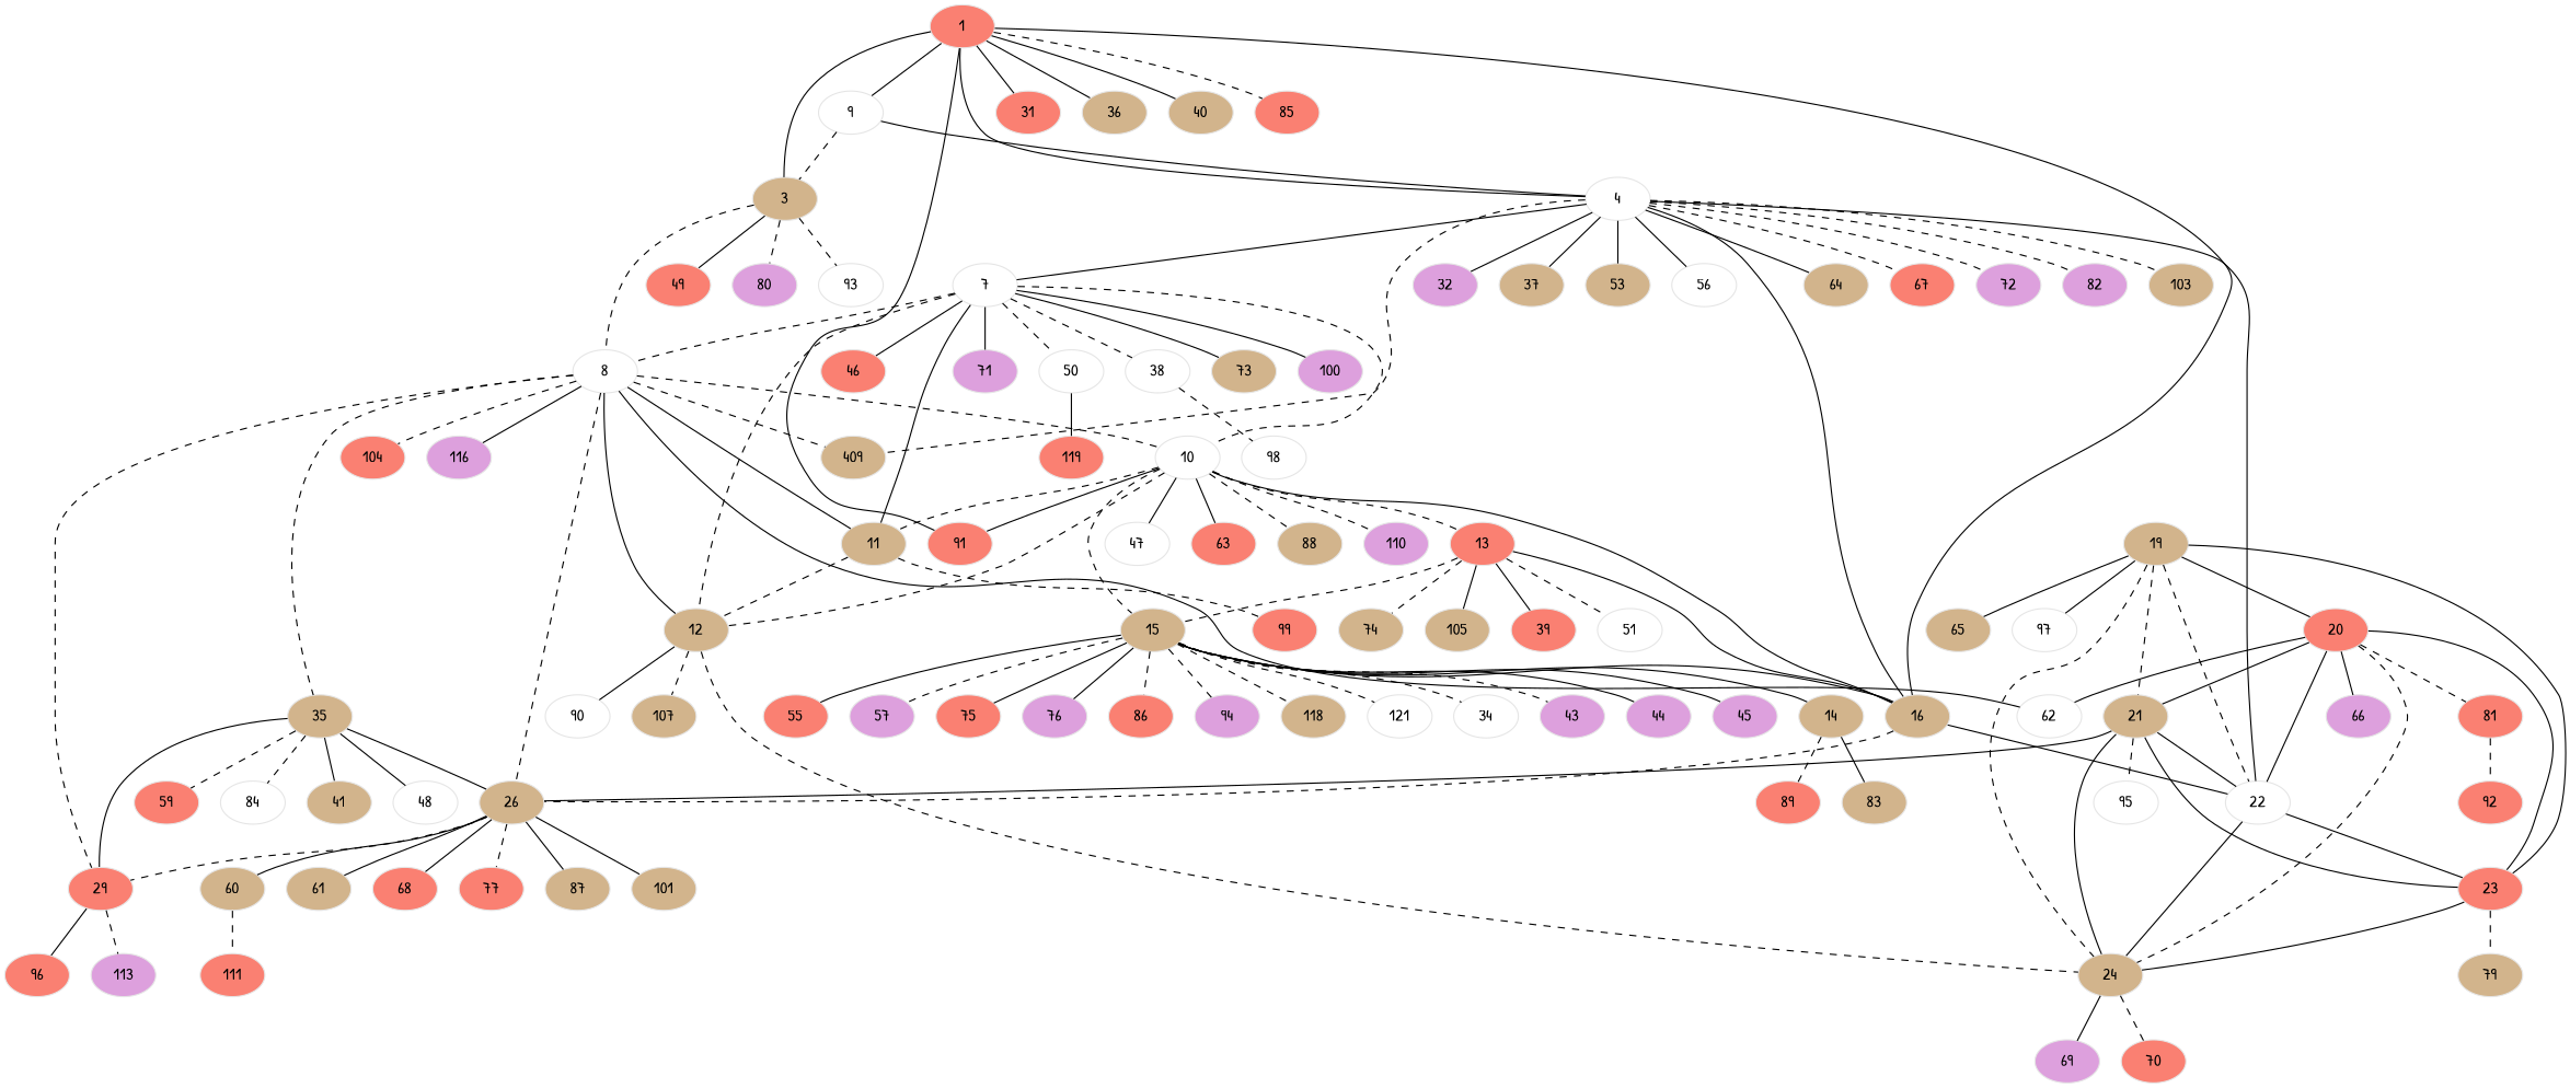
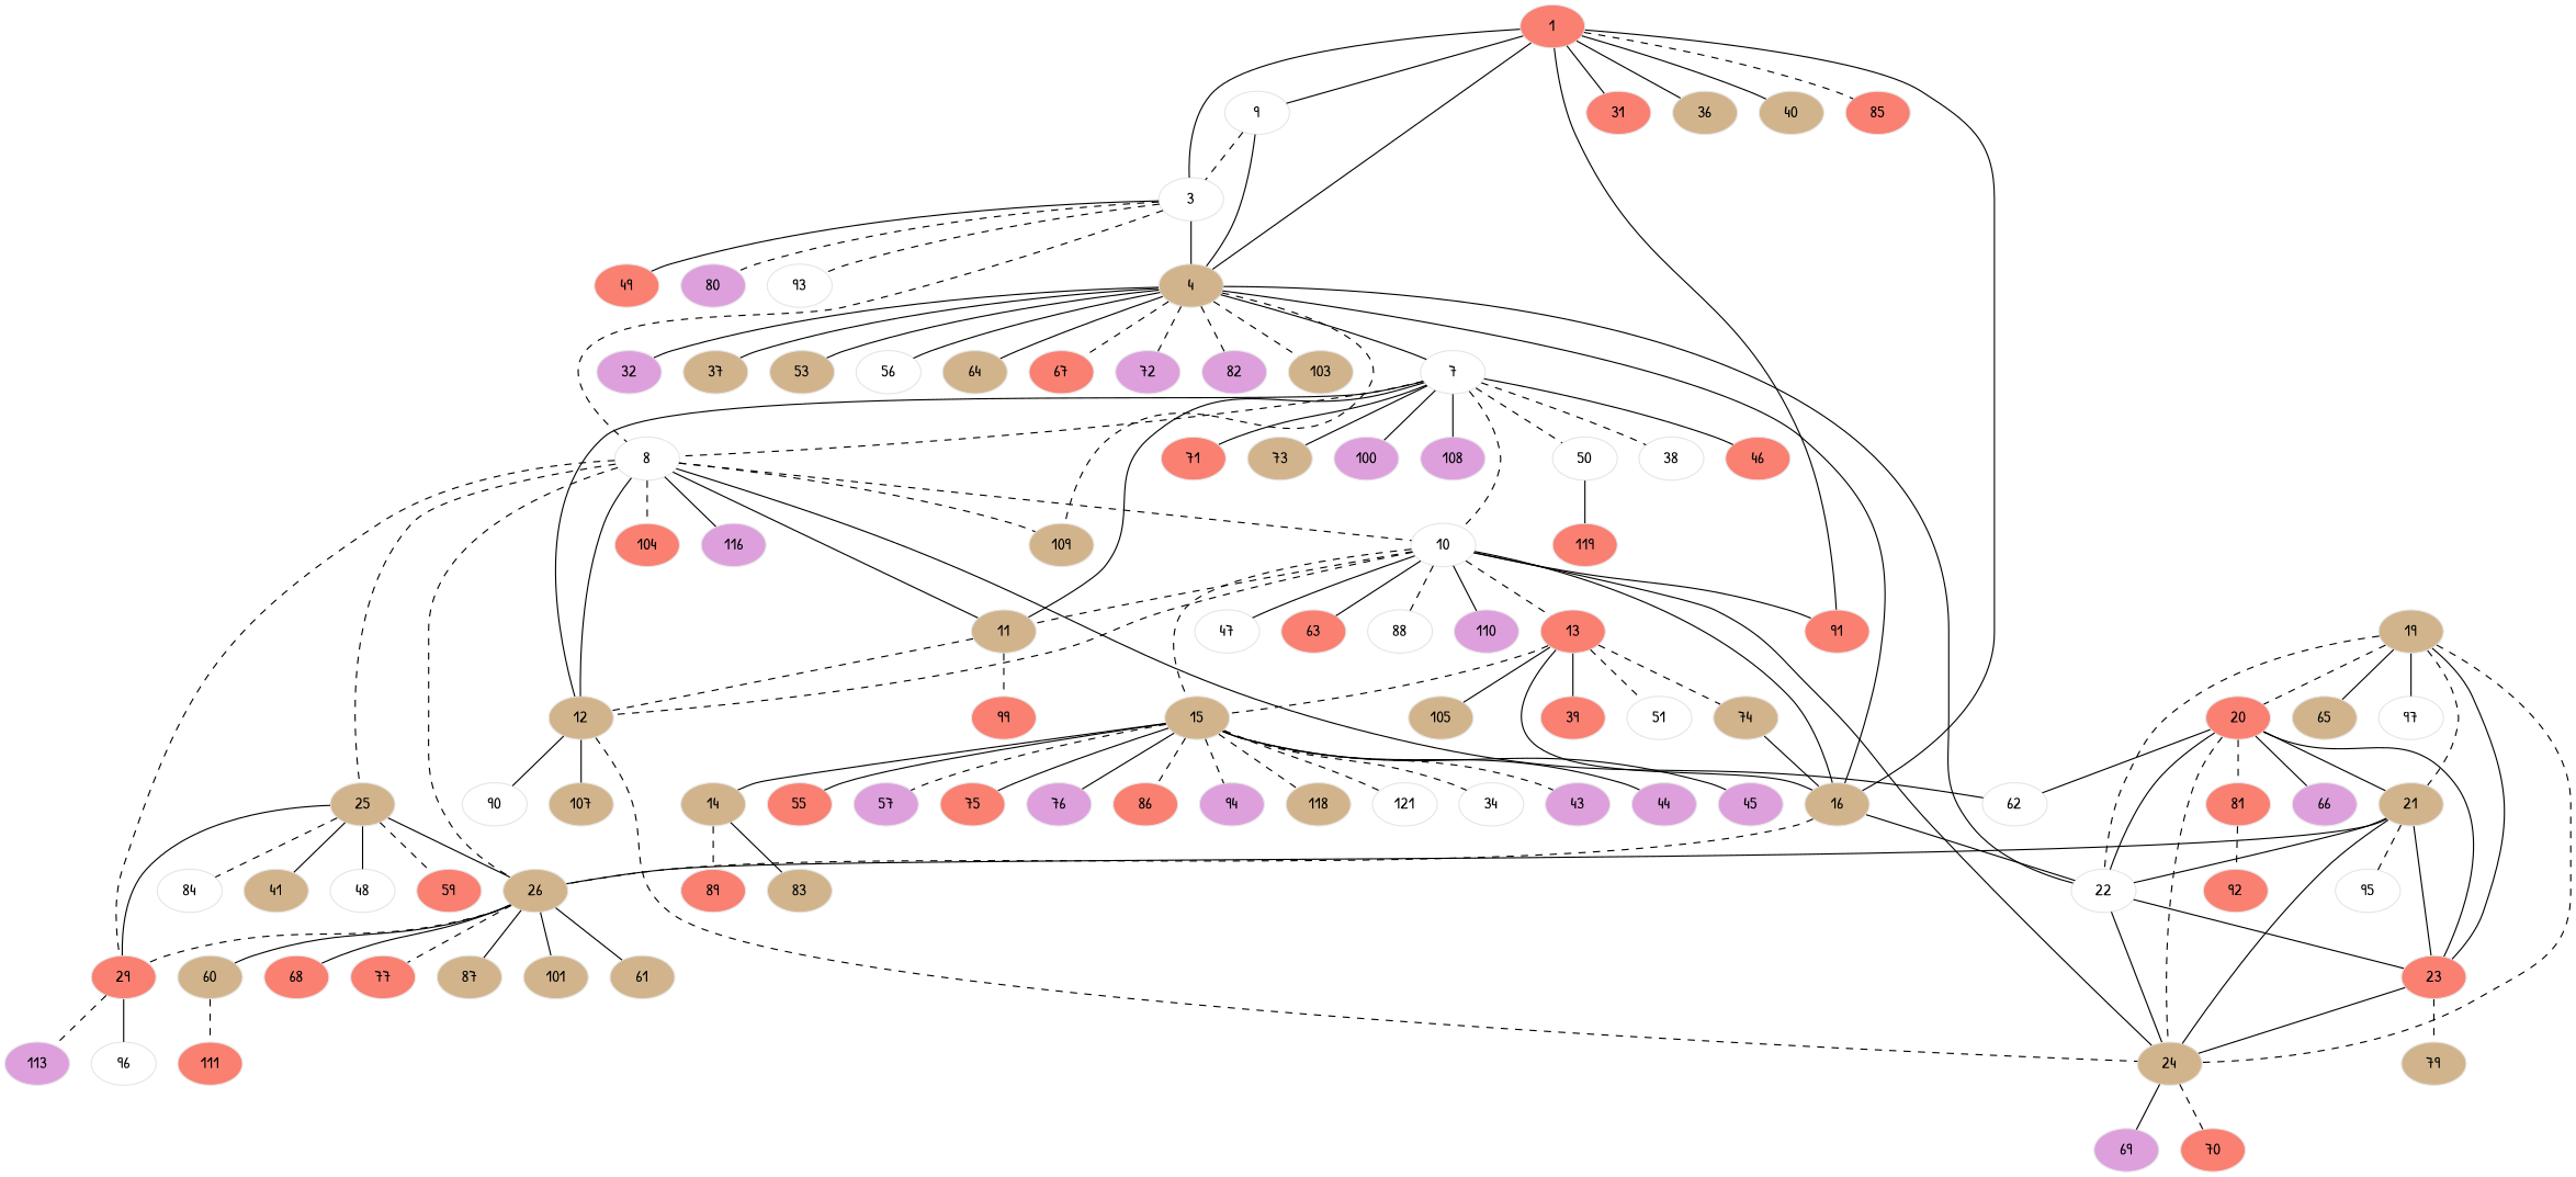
  graph {
    fontname="Patrick Hand"
    node [color=gray90 fillcolor=tan fontname="Patrick Hand" style=filled]
    edge [fontname="Patrick Hand" style=solid]
    1 [fillcolor=salmon super="+35"]
    n2 [fillcolor=white label=9]
-   3 [super="+5"]
-   4 [fillcolor=white super="+6"]
+   3 [fillcolor=white super="+5"]
+   4 [super="+6"]
    16 [super="+117"]
    31 [fillcolor=salmon]
    36
    40
    85 [fillcolor=salmon]
    91 [fillcolor=salmon]
    8 [fillcolor=white super="+28"]
    49 [fillcolor=salmon]
    80 [fillcolor=plum]
    93 [fillcolor=white]
    7 [fillcolor=white super="+9"]
    22 [fillcolor=white super="+52"]
    32 [fillcolor=plum super="+42"]
    37
    53
    56 [fillcolor=white]
    64
    67 [fillcolor=salmon]
    72 [fillcolor=plum]
    82 [fillcolor=plum]
    103
-   109 [label=409]
+   109
    26 [super="+27"]
    10 [fillcolor=white super="+17"]
    11 [super="+120"]
    12 [super="+114"]
-   25 [super="+30" label=35]
+   25 [super="+30"]
    29 [fillcolor=salmon]
    62 [fillcolor=white]
    104 [fillcolor=salmon super="+106"]
    116 [fillcolor=plum]
    38 [fillcolor=white]
    46 [fillcolor=salmon]
    50 [fillcolor=white super="+102"]
-   71 [fillcolor=plum]
+   71 [fillcolor=salmon]
    73
    100 [fillcolor=plum]
+   108 [fillcolor=plum]
    24 [super="+58"]
    23 [fillcolor=salmon]
    13 [fillcolor=salmon super="+14"]
    15 [super="+18"]
    47 [fillcolor=white]
    63 [fillcolor=salmon]
-   88
+   88 [fillcolor=white]
    110 [fillcolor=plum]
    99 [fillcolor=salmon]
    90 [fillcolor=white]
    107
-   98 [fillcolor=white]
    119 [fillcolor=salmon]
    41
    48 [fillcolor=white]
    59 [fillcolor=salmon]
    84 [fillcolor=white]
    60
    61
    68 [fillcolor=salmon]
    77 [fillcolor=salmon]
    87
    101
-   96 [fillcolor=salmon]
+   96 [fillcolor=white]
    113 [fillcolor=plum]
    39 [fillcolor=salmon]
    51 [fillcolor=white]
    74
    105
    34 [fillcolor=white]
    43 [fillcolor=plum]
    44 [fillcolor=plum]
    45 [fillcolor=plum]
    n76 [label=14]
    55 [fillcolor=salmon]
    57 [fillcolor=plum]
    75 [fillcolor=salmon]
    76 [fillcolor=plum]
    86 [fillcolor=salmon]
    94 [fillcolor=plum super="+112"]
    118
    121 [fillcolor=white]
    69 [fillcolor=plum]
    70 [fillcolor=salmon]
    83
    89 [fillcolor=salmon]
    19 [super="+115"]
    20 [fillcolor=salmon super="+78"]
    21 [super="+33"]
    65
    97 [fillcolor=white]
    66 [fillcolor=plum]
    81 [fillcolor=salmon]
    95 [fillcolor=white]
    79
    92 [fillcolor=salmon]
    111 [fillcolor=salmon]
    1 -- n2
    1 -- 3 [weight=2]
    1 -- 4 [weight=2]
    1 -- 16
    1 -- 31
    1 -- 36
    1 -- 40
    1 -- 85 [style=dashed]
    1 -- 91
    n2 -- 3 [style=dashed weight=2]
    n2 -- 4 [weight=2]
+   3 -- 4 [weight=4]
    3 -- 8 [style=dashed]
    3 -- 49
    3 -- 80 [style=dashed]
    3 -- 93 [style=dashed]
    4 -- 16
    4 -- 7
    4 -- 22
    4 -- 32
    4 -- 37
    4 -- 53
    4 -- 56
    4 -- 64
    4 -- 67 [style=dashed]
    4 -- 72 [style=dashed]
    4 -- 82 [style=dashed]
    4 -- 103 [style=dashed]
    4 -- 109 [style=dashed]
    16 -- 22
    16 -- 26 [style=dashed]
    8 -- 109 [style=dashed]
    8 -- 26 [style=dashed weight=2]
    8 -- 10 [style=dashed]
    8 -- 11
    8 -- 12
    8 -- 25 [style=dashed weight=2]
    8 -- 29 [style=dashed]
    8 -- 62
    8 -- 104 [style=dashed]
    8 -- 116
    7 -- 8 [style=dashed weight=2]
    7 -- 10 [style=dashed weight=2]
    7 -- 11 [weight=2]
-   7 -- 12 [style=dashed weight=2]
+   7 -- 12 [weight=2]
    7 -- 38 [style=dashed]
    7 -- 46
    7 -- 50 [style=dashed]
    7 -- 71
    7 -- 73
    7 -- 100
+   7 -- 108
    22 -- 24
    22 -- 23
    26 -- 29 [style=dashed weight=2]
    26 -- 60
    26 -- 61
    26 -- 68
    26 -- 77 [style=dashed]
    26 -- 87
    26 -- 101
    10 -- 16
    10 -- 91
    10 -- 11 [style=dashed]
    10 -- 12 [style=dashed]
+   10 -- 24
    10 -- 13 [style=dashed weight=2]
    10 -- 15 [style=dashed weight=2]
    10 -- 47
    10 -- 63
    10 -- 88 [style=dashed]
-   10 -- 110 [style=dashed]
+   10 -- 110
    11 -- 12 [style=dashed]
    11 -- 99 [style=dashed]
    12 -- 24 [style=dashed]
    12 -- 90
-   12 -- 107 [style=dashed]
+   12 -- 107
    25 -- 26 [weight=4]
    25 -- 29 [weight=2]
    25 -- 41
    25 -- 48
    25 -- 59 [style=dashed]
    25 -- 84 [style=dashed]
    29 -- 96
    29 -- 113 [style=dashed]
-   38 -- 98 [style=dashed]
    50 -- 119
    24 -- 69
    24 -- 70 [style=dashed]
    23 -- 24
    23 -- 79 [style=dashed]
    13 -- 16 [weight=2]
    13 -- 15 [style=dashed weight=4]
    13 -- 39
    13 -- 51 [style=dashed]
    13 -- 74 [style=dashed]
    13 -- 105
-   15 -- 16 [weight=2]
+   74 -- 16 [weight=2]
    15 -- 34 [style=dashed]
    15 -- 43 [style=dashed]
    15 -- 44
    15 -- 45
    15 -- n76
    15 -- 55
    15 -- 57 [style=dashed]
    15 -- 75
    15 -- 76
    15 -- 86 [style=dashed]
    15 -- 94 [style=dashed]
    15 -- 118 [style=dashed]
    15 -- 121 [style=dashed]
    60 -- 111 [style=dashed]
    n76 -- 83
    n76 -- 89 [style=dashed]
    19 -- 22 [style=dashed]
    19 -- 24 [style=dashed]
    19 -- 23
-   19 -- 20
+   19 -- 20 [style=dashed]
    19 -- 21 [style=dashed]
    19 -- 65
    19 -- 97
    20 -- 22
    20 -- 62
    20 -- 24 [style=dashed]
    20 -- 23
    20 -- 21
    20 -- 66
    20 -- 81 [style=dashed]
    21 -- 22
    21 -- 26
    21 -- 24
    21 -- 23
    21 -- 95 [style=dashed]
    81 -- 92 [style=dashed]
  }
